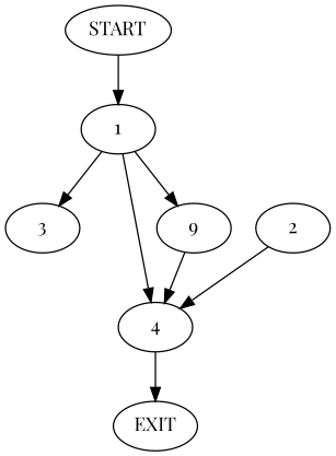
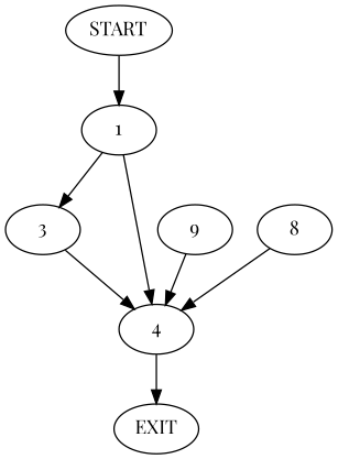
  digraph {
    fontname="Playfair Display"
    node [fontname="Playfair Display"]
    edge [fontname="Playfair Display"]
    n1 [label=START]
    1
    3
    4
    n5 [label=9]
    n6 [label=EXIT]
-   2
+   2 [label=8]
    n1 -> 1
    1 -> 3
    1 -> 4
-   1 -> n5
+   3 -> 4
    4 -> n6
    n5 -> 4
    2 -> 4
  }
